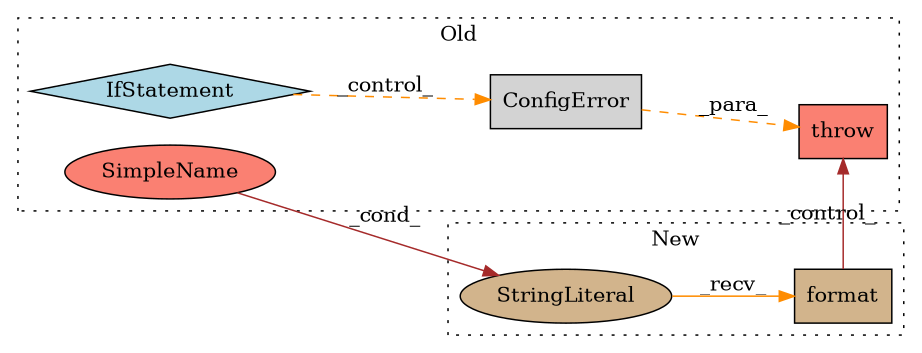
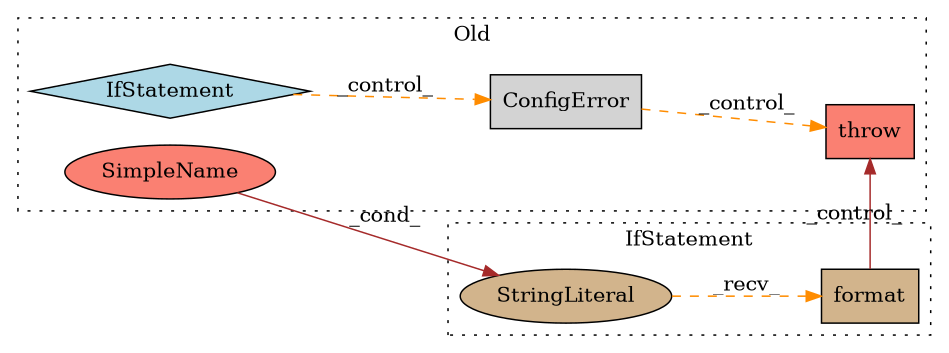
  digraph {
    rankdir=LR
    node [a=32 fillcolor=salmon shape=box style=filled]
    edge [color=darkorange style=solid]
    n1 [fillcolor=lightgrey l="12,1" label=ConfigError s="4104,4197"]
    n2 [a=53 l=6 label=throw s=4098]
    n3 [a=25 fillcolor=lightblue l="4,2" label=IfStatement s="4016,4038" shape=diamond]
    n4 [a=42 label=SimpleName shape=ellipse]
    n5 [fillcolor=tan l="7,1" label=format s="4187,4209"]
    n6 [a=45 fillcolor=tan l=13 label=StringLiteral s=4173 shape=ellipse]
    subgraph cluster_1 {
      label=Old
      style=dotted
      n1
      n2
      n3
      n4
    }
    subgraph cluster_2 {
-     label=New
+     label=IfStatement
      style=dotted
      n5
      n6
    }
-   n1 -> n2 [label=_para_ style=dashed]
+   n1 -> n2 [label=_control_ style=dashed]
    n3 -> n1 [label=_control_ style=dashed]
    n4 -> n6 [color=brown label=_cond_]
    n5 -> n2 [color=brown label=_control_]
-   n6 -> n5 [label=_recv_]
+   n6 -> n5 [label=_recv_ style=dashed]
  }
